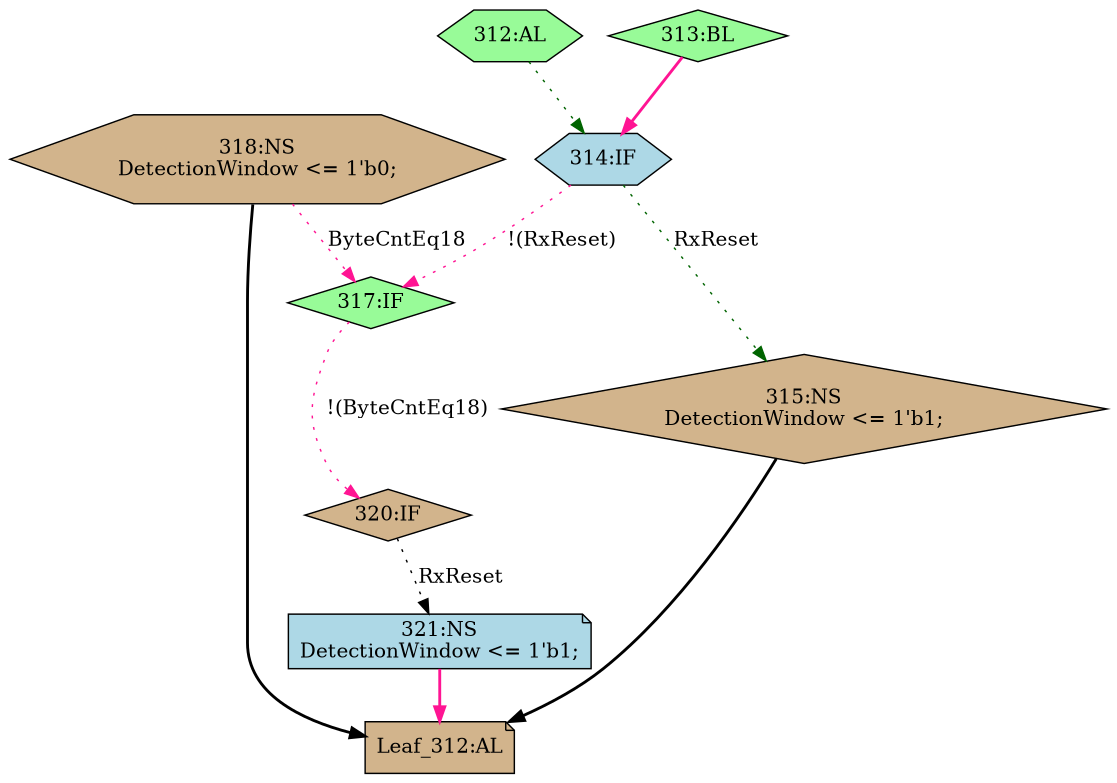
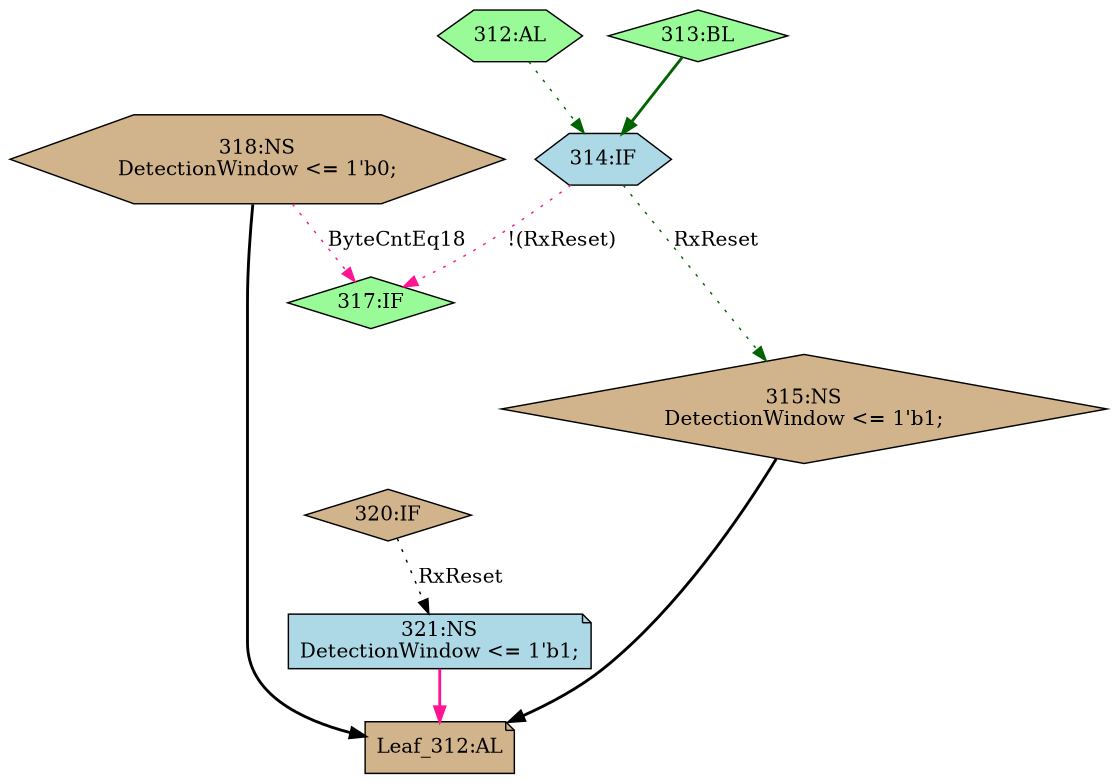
  strict digraph {
    node [fillcolor=tan shape=diamond statements="[]" style=filled typ=IfStatement]
    edge [color=deeppink cond="[]" lineno=None style=dotted]
    n1 [ast="<pyverilog.vparser.ast.IfStatement object at 0x7f2ba5adbb90>" fillcolor=palegreen label="317:IF"]
    n2 [ast="<pyverilog.vparser.ast.IfStatement object at 0x7f2ba5adb8d0>" label="320:IF"]
    n3 [ast="<pyverilog.vparser.ast.NonblockingSubstitution object at 0x7f2ba5adbe90>" label="318:NS\nDetectionWindow <= 1'b0;" shape=hexagon statements="[<pyverilog.vparser.ast.NonblockingSubstitution object at 0x7f2ba5adbe90>]" typ=NonblockingSubstitution]
    n4 [def_var="['DetectionWindow']" label="Leaf_312:AL" shape=note statements="" typ=""]
    n5 [ast="<pyverilog.vparser.ast.NonblockingSubstitution object at 0x7f2ba5adbc90>" fillcolor=lightblue label="321:NS\nDetectionWindow <= 1'b1;" shape=note statements="[<pyverilog.vparser.ast.NonblockingSubstitution object at 0x7f2ba5adbc90>]" typ=NonblockingSubstitution]
    n6 [ast="<pyverilog.vparser.ast.Always object at 0x7f2ba5b020d0>" clk_sens=True fillcolor=palegreen label="312:AL" sens="['MRxClk', 'RxReset']" shape=hexagon typ=Always use_var="['RxReset', 'ByteCntEq18', 'ReceiveEnd']"]
    n7 [ast="<pyverilog.vparser.ast.IfStatement object at 0x7f2ba5b02290>" fillcolor=lightblue label="314:IF" shape=hexagon]
    n8 [ast="<pyverilog.vparser.ast.Block object at 0x7f2ba5b02250>" fillcolor=palegreen label="313:BL" typ=Block]
    n9 [ast="<pyverilog.vparser.ast.NonblockingSubstitution object at 0x7f2ba5b022d0>" label="315:NS\nDetectionWindow <= 1'b1;" statements="[<pyverilog.vparser.ast.NonblockingSubstitution object at 0x7f2ba5b022d0>]" typ=NonblockingSubstitution]
-   n1 -> n2 [cond="['ByteCntEq18']" label="!(ByteCntEq18)" lineno=317]
    n2 -> n5 [color=black cond="['ReceiveEnd']" label=RxReset lineno=320]
    n3 -> n1 [cond="['ByteCntEq18']" label=ByteCntEq18 lineno=317]
    n3 -> n4 [color=black style=bold]
    n5 -> n4 [style=bold]
    n6 -> n7 [color=darkgreen]
    n7 -> n1 [cond="['RxReset']" label="!(RxReset)" lineno=314]
    n7 -> n9 [color=darkgreen cond="['RxReset']" label=RxReset lineno=314]
-   n8 -> n7 [style=bold]
+   n8 -> n7 [color=darkgreen style=bold]
    n9 -> n4 [color=black style=bold]
  }
